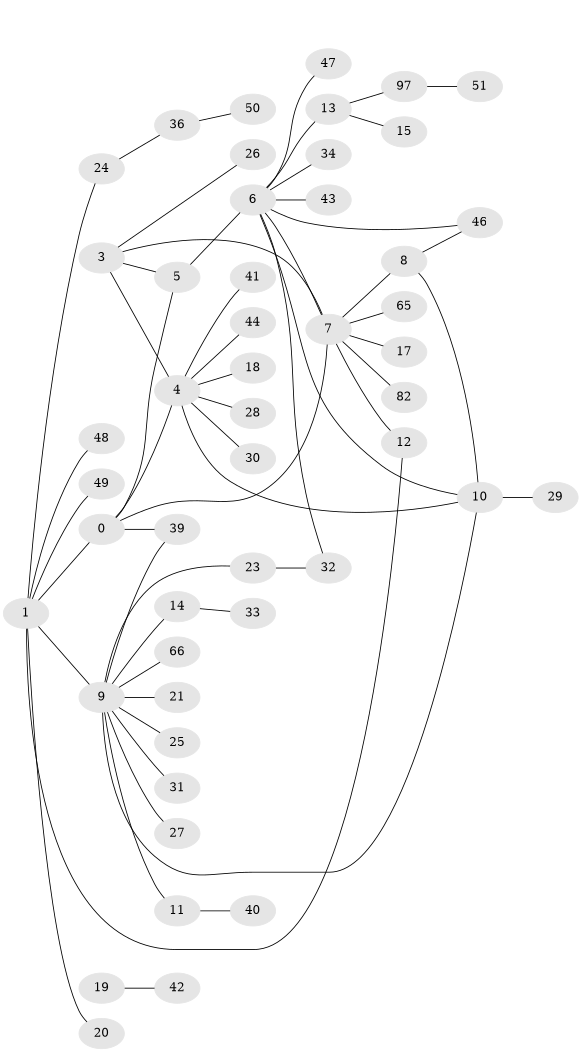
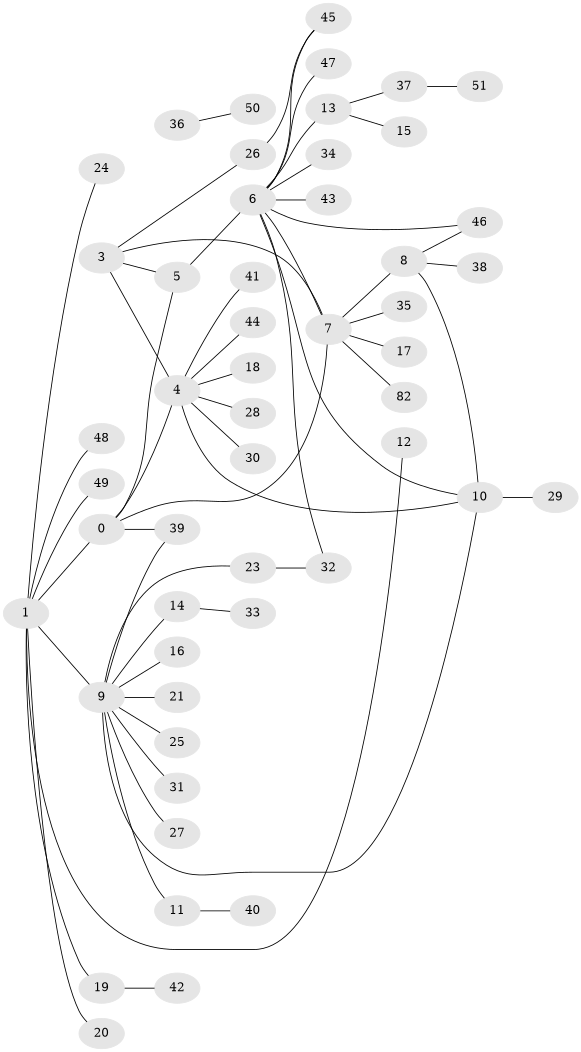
  graph {
    rankdir=LR
    node [color=gray90 style=filled]
    n1 [label=0]
    1
    9
    12
    19
    20
    24
    48
    49
    4
    5
    7
    39
    10
    11
    14
-   16 [label=66]
+   16
    21
    23
    25
    27
    31
    42
    36
    18
    28
    30
    41
    44
    6
    8
    17
    n33 [label=82]
-   35 [label=65]
+   35
    3
    26
+   45
    29
    13
    32
    34
    43
    46
    47
    15
-   37 [label=97]
+   37
+   38
    40
    33
    51
    50
    n1 -- 4
    n1 -- 5
    n1 -- 7
    n1 -- 39
    1 -- n1
    1 -- 9
    1 -- 12
+   1 -- 19
    1 -- 20
    1 -- 24
    1 -- 48
    1 -- 49
    9 -- 39
    9 -- 10
    9 -- 11
    9 -- 14
    9 -- 16
    9 -- 21
    9 -- 23
    9 -- 25
    9 -- 27
    9 -- 31
    19 -- 42
-   24 -- 36
    4 -- 10
    4 -- 18
    4 -- 28
    4 -- 30
    4 -- 41
    4 -- 44
    5 -- 6
-   7 -- 12
    7 -- 8
    7 -- 17
    7 -- n33
    7 -- 35
    10 -- 29
    11 -- 40
    14 -- 33
    23 -- 32
    36 -- 50
    6 -- 7
    6 -- 10
+   6 -- 45
    6 -- 13
    6 -- 32
    6 -- 34
    6 -- 43
    6 -- 46
    6 -- 47
    8 -- 10
    8 -- 46
+   8 -- 38
    3 -- 4
    3 -- 5
    3 -- 7
    3 -- 26
+   26 -- 45
    13 -- 15
    13 -- 37
    37 -- 51
  }
